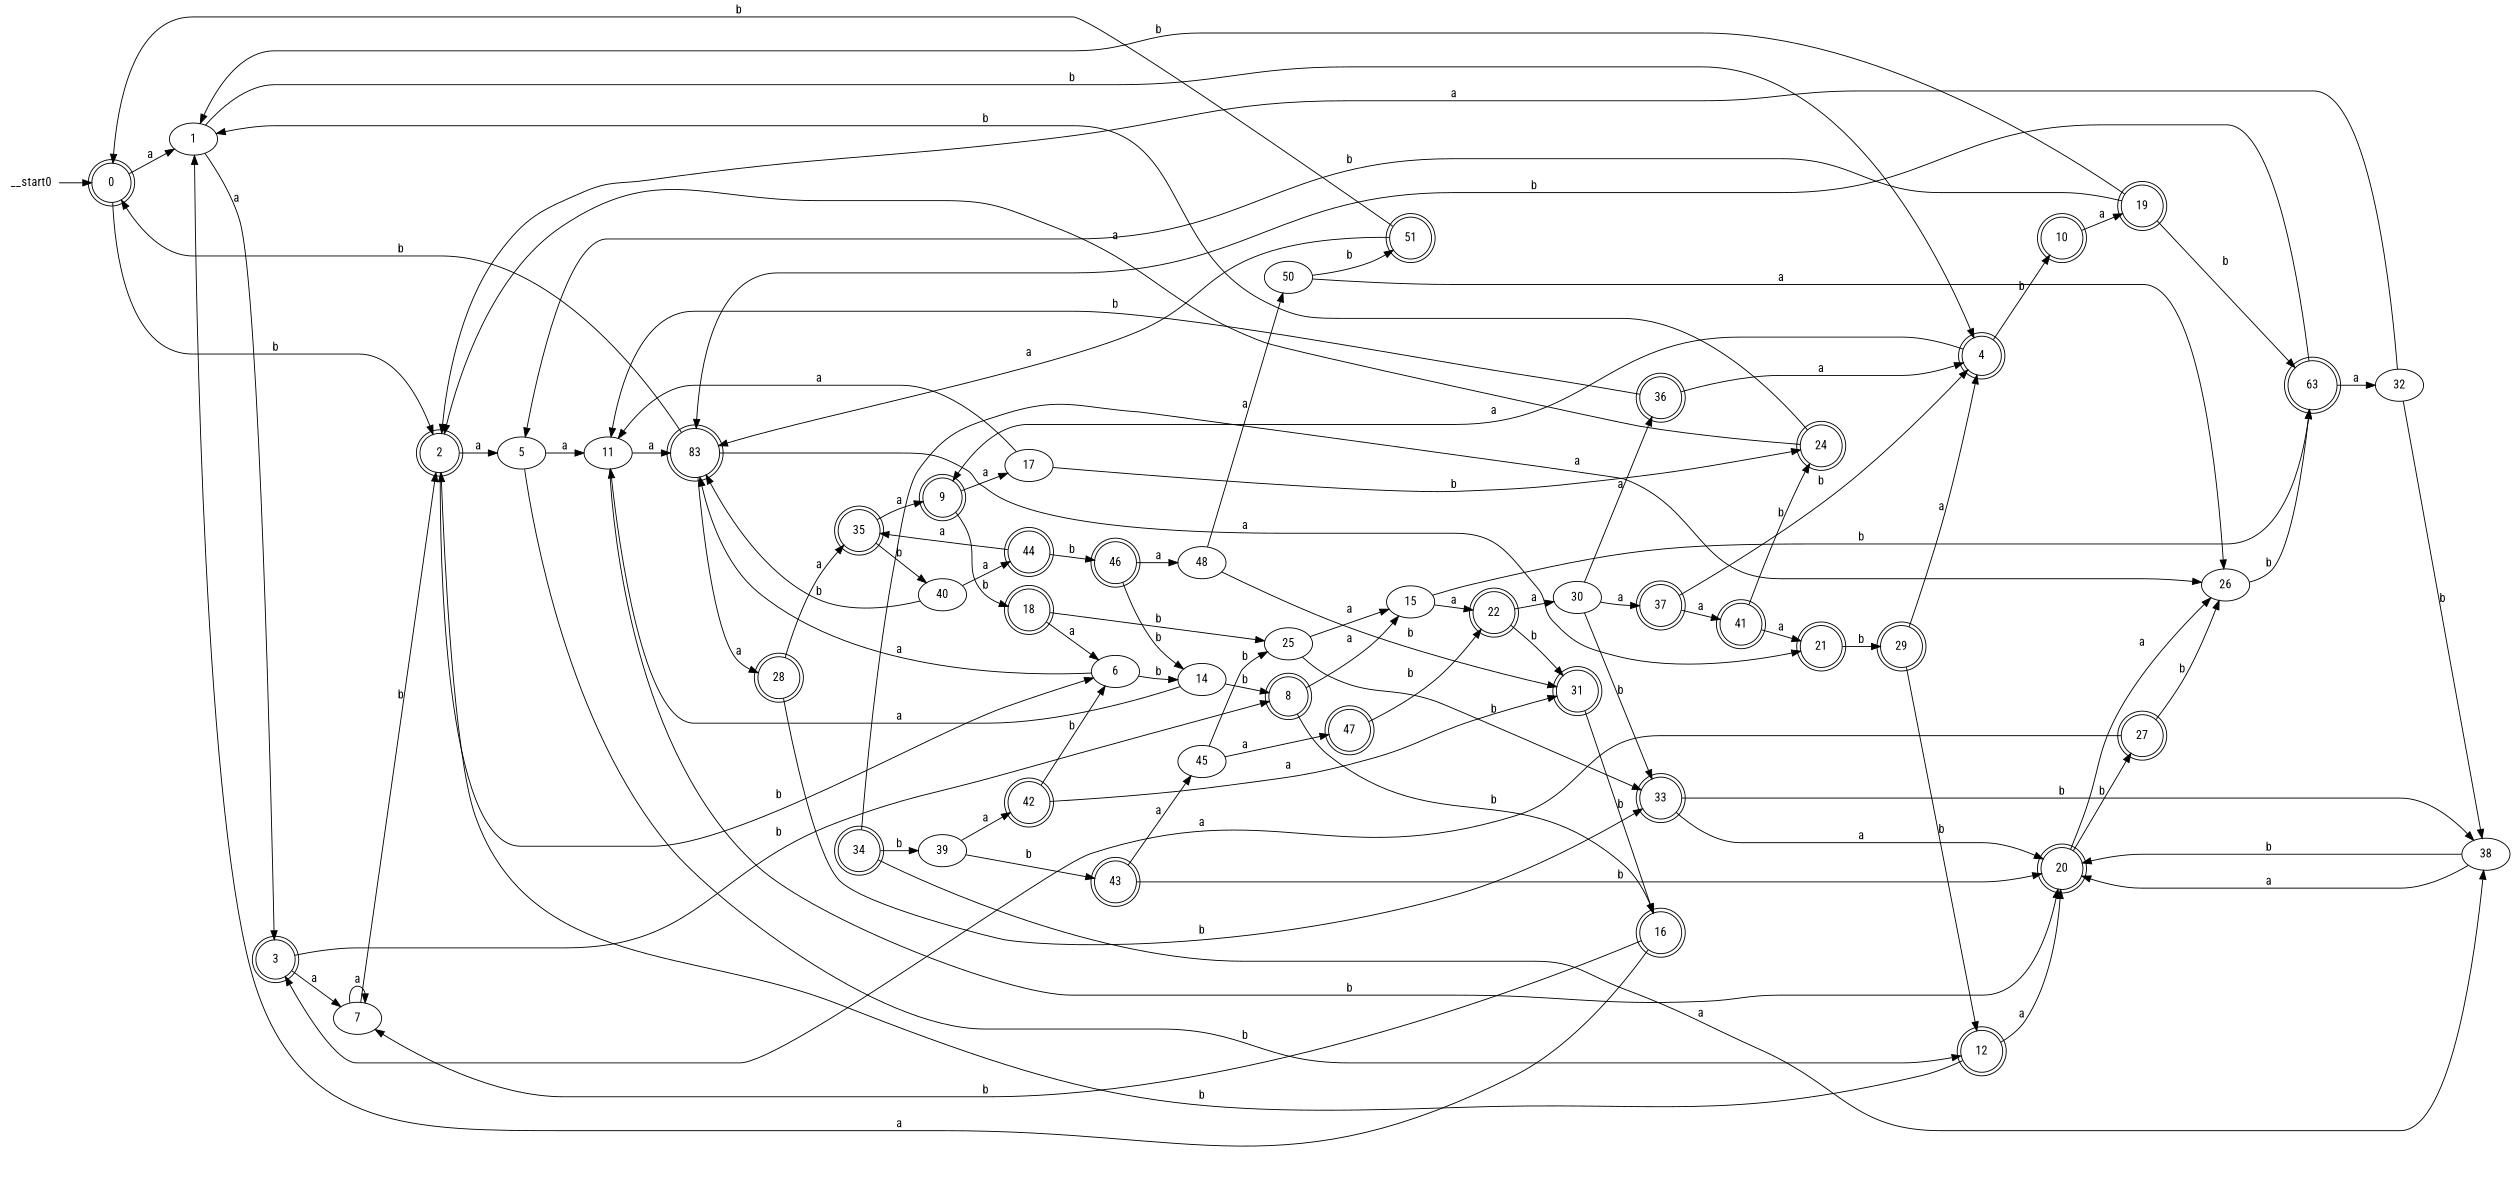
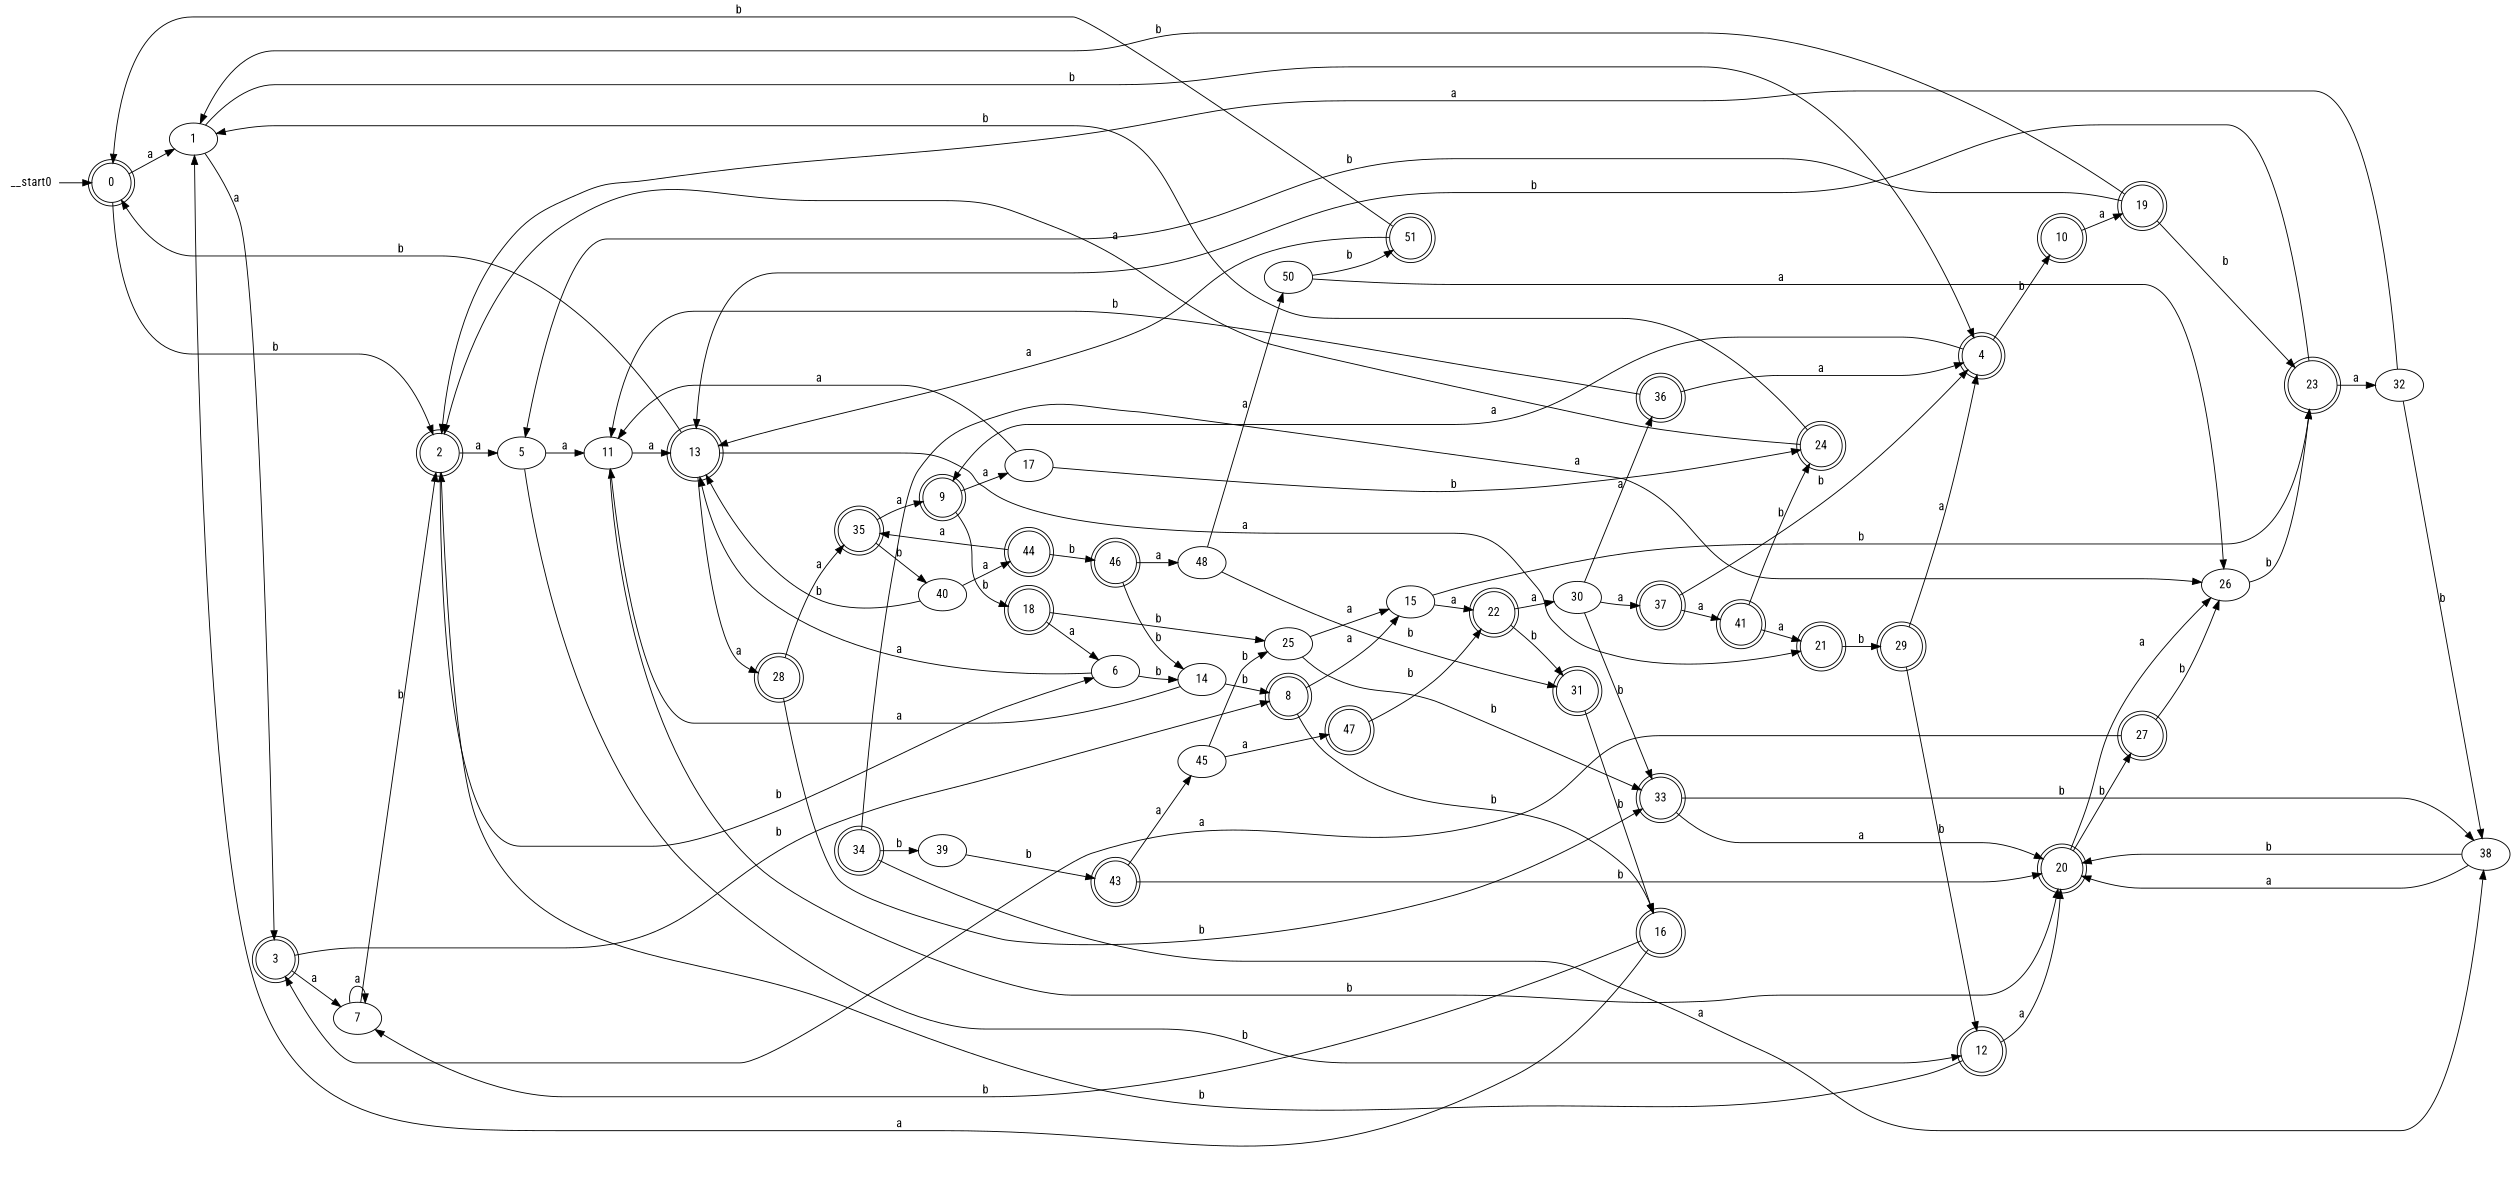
  digraph {
    fontname="Roboto Condensed"
    rankdir=LR
    node [fontname="Roboto Condensed" shape=doublecircle]
    edge [fontname="Roboto Condensed"]
    __start0 [shape=none]
    0
    1 [shape=""]
    2
    3
    4
    5 [shape=""]
    6 [shape=""]
    7 [shape=""]
    8
    9
    10
    11 [shape=""]
    12
-   13 [label=83]
+   13
    14 [shape=""]
    15 [shape=""]
    16
    17 [shape=""]
    18
    19
    20
    21
    28
    22
-   23 [label=63]
+   23
    24
    25 [shape=""]
    26 [shape=""]
    27
    29
    30 [shape=""]
    31
    32 [shape=""]
    33
    35
    36
    37
    38 [shape=""]
    34
    39 [shape=""]
    40 [shape=""]
    41
-   42
    43
    44
    45 [shape=""]
    46
    47
    48 [shape=""]
    50 [shape=""]
    51
    __start0 -> 0
    0 -> 1 [label=a]
    0 -> 2 [label=b]
    1 -> 3 [label=a]
    1 -> 4 [label=b]
    2 -> 5 [label=a]
    2 -> 6 [label=b]
    3 -> 7 [label=a]
    3 -> 8 [label=b]
    4 -> 9 [label=a]
    4 -> 10 [label=b]
    5 -> 11 [label=a]
    5 -> 12 [label=b]
    6 -> 13 [label=a]
    6 -> 14 [label=b]
    7 -> 2 [label=b]
    7 -> 7 [label=a]
    8 -> 15 [label=a]
    8 -> 16 [label=b]
    9 -> 17 [label=a]
    9 -> 18 [label=b]
    10 -> 19 [label=a]
    11 -> 13 [label=a]
    11 -> 20 [label=b]
    12 -> 2 [label=b]
    12 -> 20 [label=a]
    13 -> 0 [label=b]
    13 -> 21 [label=a]
    13 -> 28 [label=a]
    14 -> 8 [label=b]
    14 -> 11 [label=a]
    15 -> 22 [label=a]
    15 -> 23 [label=b]
    16 -> 1 [label=a]
    16 -> 7 [label=b]
    17 -> 11 [label=a]
    17 -> 24 [label=b]
    18 -> 6 [label=a]
    18 -> 25 [label=b]
    19 -> 1 [label=b]
    19 -> 5 [label=b]
    19 -> 23 [label=b]
    20 -> 26 [label=a]
    20 -> 27 [label=b]
    21 -> 29 [label=b]
    28 -> 33 [label=b]
    28 -> 35 [label=a]
    22 -> 30 [label=a]
    22 -> 31 [label=b]
    23 -> 13 [label=b]
    23 -> 32 [label=a]
    24 -> 1 [label=b]
    24 -> 2 [label=a]
    25 -> 15 [label=a]
    25 -> 33 [label=b]
    26 -> 23 [label=b]
    27 -> 3 [label=a]
    27 -> 26 [label=b]
    29 -> 4 [label=a]
    29 -> 12 [label=b]
    30 -> 33 [label=b]
    30 -> 36 [label=a]
    30 -> 37 [label=a]
    31 -> 16 [label=b]
    32 -> 2 [label=a]
    32 -> 38 [label=b]
    33 -> 20 [label=a]
    33 -> 38 [label=b]
    35 -> 9 [label=a]
    35 -> 40 [label=b]
    36 -> 4 [label=a]
    36 -> 11 [label=b]
    37 -> 4 [label=b]
    37 -> 41 [label=a]
    38 -> 20 [label=a]
    38 -> 20 [label=b]
    34 -> 26 [label=a]
    34 -> 38 [label=a]
    34 -> 39 [label=b]
-   39 -> 42 [label=a]
    39 -> 43 [label=b]
    40 -> 13 [label=b]
    40 -> 44 [label=a]
    41 -> 21 [label=a]
    41 -> 24 [label=b]
-   42 -> 6 [label=b]
-   42 -> 31 [label=a]
    43 -> 20 [label=b]
    43 -> 45 [label=a]
    44 -> 35 [label=a]
    44 -> 46 [label=b]
    45 -> 25 [label=b]
    45 -> 47 [label=a]
    46 -> 14 [label=b]
    46 -> 48 [label=a]
    47 -> 22 [label=b]
    48 -> 31 [label=b]
    48 -> 50 [label=a]
    50 -> 26 [label=a]
    50 -> 51 [label=b]
    51 -> 0 [label=b]
    51 -> 13 [label=a]
  }
